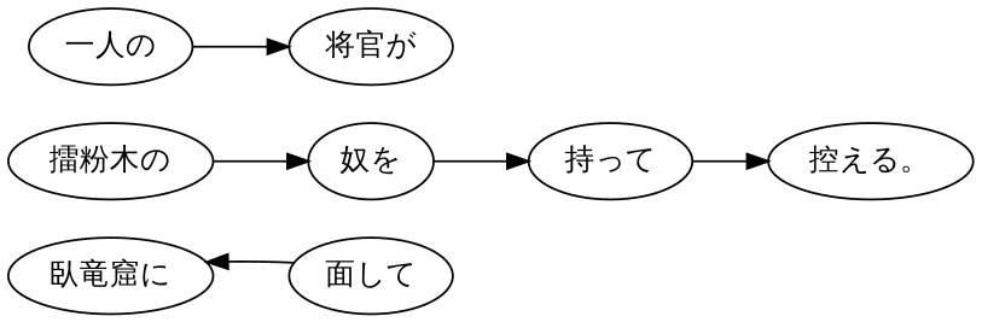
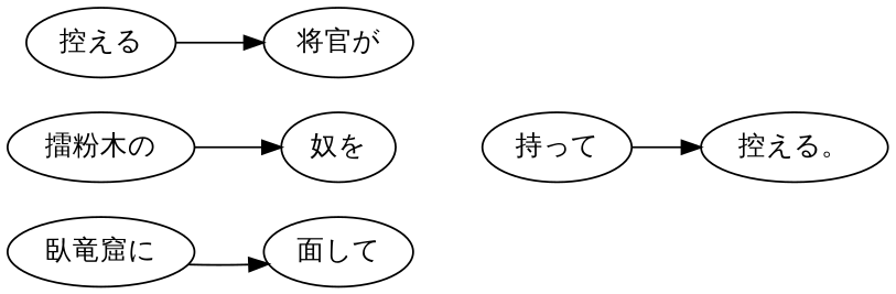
  digraph {
    rankdir=LR
    n1 [label="臥竜窟に"]
    n2 [label="面して"]
    n3 [label="控える。"]
-   n4 [label="一人の"]
+   n4 [label="控える"]
    n5 [label="将官が"]
    n6 [label="持って"]
    n7 [label="擂粉木の"]
    n8 [label="奴を"]
-   n2 -> n1
+   n1 -> n2
    n4 -> n5
    n6 -> n3
    n7 -> n8
-   n8 -> n6
  }
